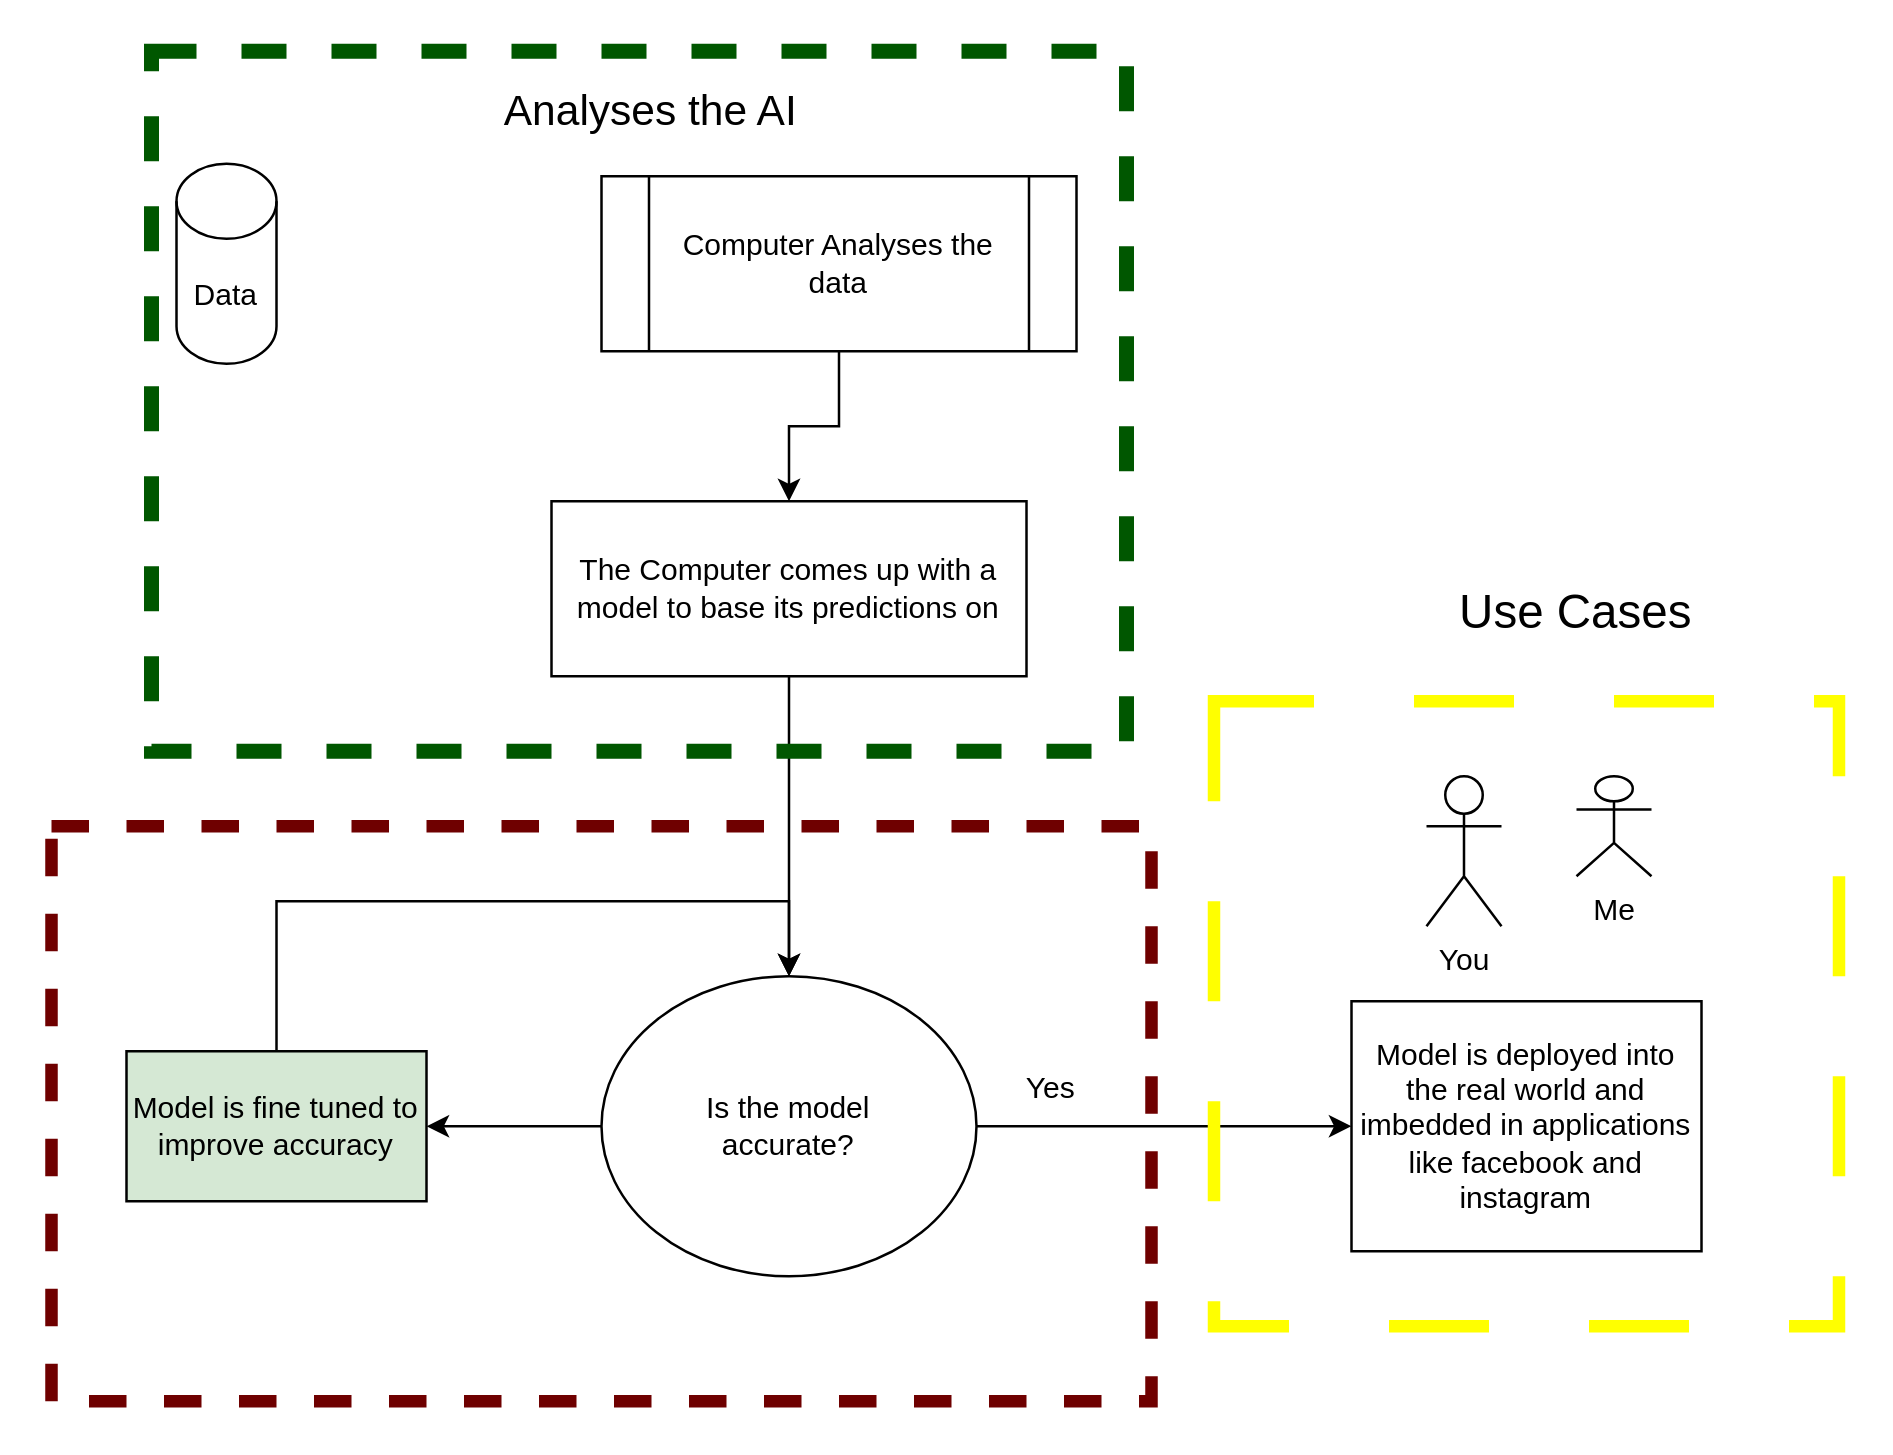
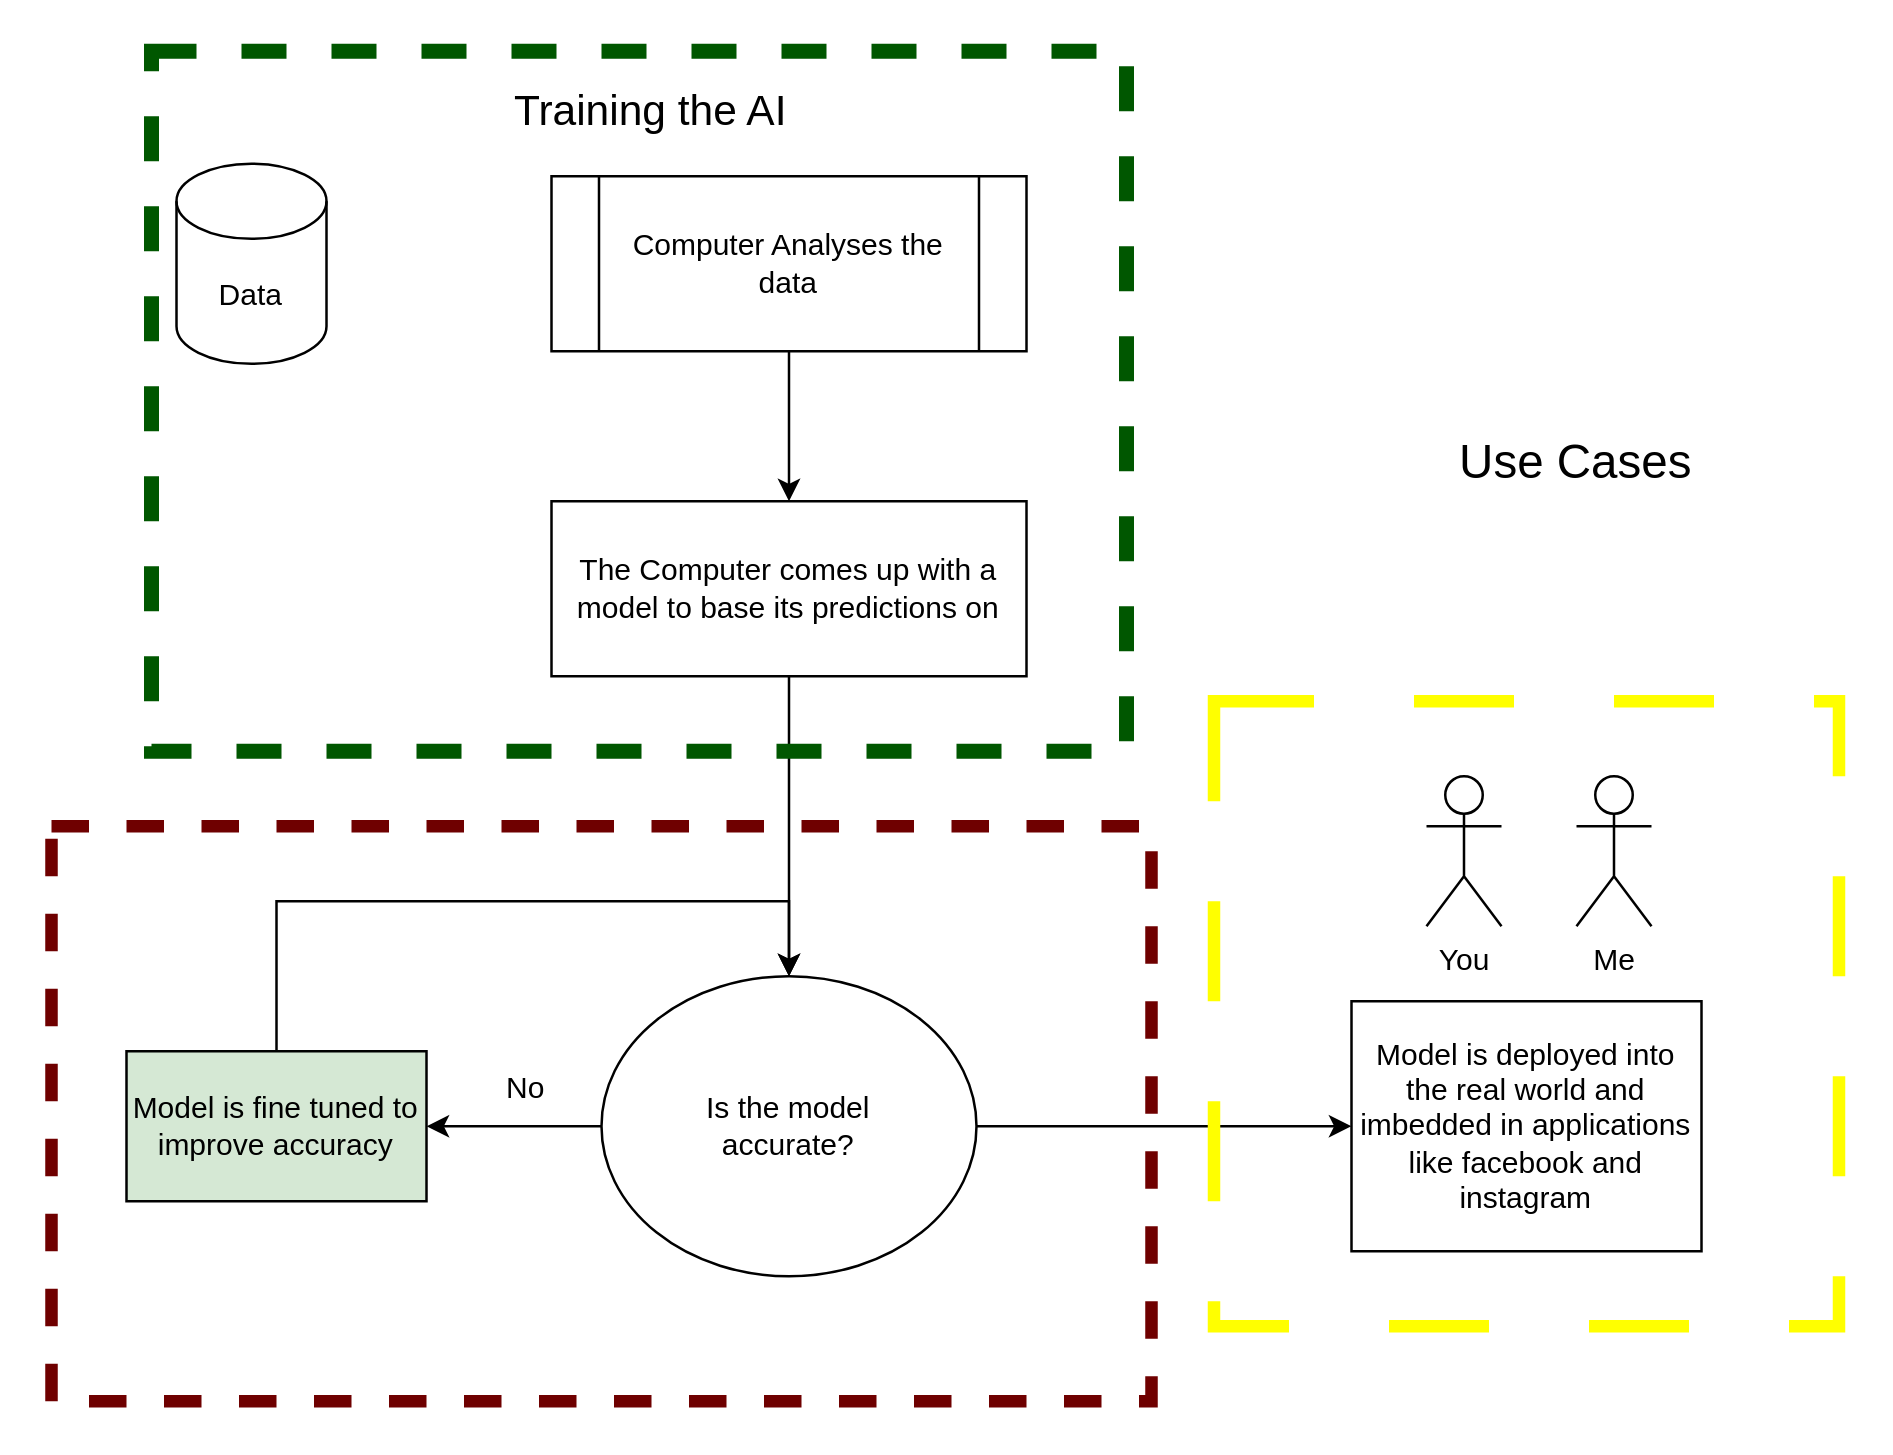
  <mxCell id="0" />
  <mxCell id="1" parent="0" />
- <mxCell id="2" value="Data" style="shape=cylinder3;whiteSpace=wrap;html=1;boundedLbl=1;backgroundOutline=1;size=15;" parent="1" vertex="1"><mxGeometry x="70" y="65" width="40" height="80" as="geometry" /></mxCell>
+ <mxCell id="2" value="Data" style="shape=cylinder3;whiteSpace=wrap;html=1;boundedLbl=1;backgroundOutline=1;size=15;" parent="1" vertex="1"><mxGeometry x="70" y="65" width="60" height="80" as="geometry" /></mxCell>
  <mxCell id="3" style="edgeStyle=orthogonalEdgeStyle;rounded=0;orthogonalLoop=1;jettySize=auto;html=1;exitX=0.5;exitY=1;exitDx=0;exitDy=0;entryX=0.5;entryY=0;entryDx=0;entryDy=0;" parent="1" source="4" target="9" edge="1"><mxGeometry relative="1" as="geometry" /></mxCell>
  <mxCell id="4" value="The Computer comes up with a model to base its predictions on" style="rounded=0;whiteSpace=wrap;html=1;" parent="1" vertex="1"><mxGeometry x="220" y="200" width="190" height="70" as="geometry" /></mxCell>
  <mxCell id="5" style="edgeStyle=orthogonalEdgeStyle;rounded=0;orthogonalLoop=1;jettySize=auto;html=1;exitX=0.5;exitY=1;exitDx=0;exitDy=0;entryX=0.5;entryY=0;entryDx=0;entryDy=0;" parent="1" source="6" target="4" edge="1"><mxGeometry relative="1" as="geometry" /></mxCell>
- <mxCell id="6" value="Computer Analyses the data" style="shape=process;whiteSpace=wrap;html=1;backgroundOutline=1;" parent="1" vertex="1"><mxGeometry x="240" y="70" width="190" height="70" as="geometry" /></mxCell>
+ <mxCell id="6" value="Computer Analyses the data" style="shape=process;whiteSpace=wrap;html=1;backgroundOutline=1;" parent="1" vertex="1"><mxGeometry x="220" y="70" width="190" height="70" as="geometry" /></mxCell>
  <mxCell id="7" style="edgeStyle=orthogonalEdgeStyle;rounded=0;orthogonalLoop=1;jettySize=auto;html=1;exitX=0;exitY=0.5;exitDx=0;exitDy=0;entryX=1;entryY=0.5;entryDx=0;entryDy=0;" parent="1" source="9" target="11" edge="1"><mxGeometry relative="1" as="geometry" /></mxCell>
  <mxCell id="8" style="edgeStyle=orthogonalEdgeStyle;rounded=0;orthogonalLoop=1;jettySize=auto;html=1;exitX=1;exitY=0.5;exitDx=0;exitDy=0;entryX=0;entryY=0.5;entryDx=0;entryDy=0;" parent="1" source="9" target="12" edge="1"><mxGeometry relative="1" as="geometry"><mxPoint x="490" y="450" as="targetPoint" /></mxGeometry></mxCell>
  <mxCell id="9" value="Is the model &lt;br&gt;accurate?" style="ellipse;whiteSpace=wrap;html=1;" parent="1" vertex="1"><mxGeometry x="240" y="390" width="150" height="120" as="geometry" /></mxCell>
  <mxCell id="10" style="edgeStyle=orthogonalEdgeStyle;rounded=0;orthogonalLoop=1;jettySize=auto;html=1;exitX=0.5;exitY=0;exitDx=0;exitDy=0;entryX=0.5;entryY=0;entryDx=0;entryDy=0;" parent="1" source="11" target="9" edge="1"><mxGeometry relative="1" as="geometry"><Array as="points"><mxPoint x="110" y="360" /><mxPoint x="315" y="360" /></Array></mxGeometry></mxCell>
  <mxCell id="11" value="Model is fine tuned to improve accuracy" style="rounded=0;whiteSpace=wrap;html=1;fillColor=#d5e8d4;" parent="1" vertex="1"><mxGeometry x="50" y="420" width="120" height="60" as="geometry" /></mxCell>
  <mxCell id="12" value="Model is deployed into the real world and imbedded in applications like facebook and instagram" style="rounded=0;whiteSpace=wrap;html=1;" parent="1" vertex="1"><mxGeometry x="540" y="400" width="140" height="100" as="geometry" /></mxCell>
  <mxCell id="13" value="You" style="shape=umlActor;verticalLabelPosition=bottom;verticalAlign=top;html=1;outlineConnect=0;" parent="1" vertex="1"><mxGeometry x="570" y="310" width="30" height="60" as="geometry" /></mxCell>
- <mxCell id="14" value="Me" style="shape=umlActor;verticalLabelPosition=bottom;verticalAlign=top;html=1;outlineConnect=0;" parent="1" vertex="1"><mxGeometry x="630" y="310" width="30" height="40" as="geometry" /></mxCell>
+ <mxCell id="14" value="Me" style="shape=umlActor;verticalLabelPosition=bottom;verticalAlign=top;html=1;outlineConnect=0;" parent="1" vertex="1"><mxGeometry x="630" y="310" width="30" height="60" as="geometry" /></mxCell>
  <mxCell id="15" value="" style="whiteSpace=wrap;html=1;aspect=fixed;fillColor=none;dashed=1;dashPattern=8 8;strokeWidth=5;strokeColor=#FFFF00;" parent="1" vertex="1"><mxGeometry x="485" y="280" width="250" height="250" as="geometry" /></mxCell>
- <mxCell id="16" value="&lt;font style=&quot;font-size: 19px;&quot;&gt;Use Cases&lt;/font&gt;" style="text;html=1;strokeColor=none;fillColor=none;align=center;verticalAlign=middle;whiteSpace=wrap;rounded=0;" parent="1" vertex="1"><mxGeometry x="570" y="230" width="120" height="30" as="geometry" /></mxCell>
+ <mxCell id="16" value="&lt;font style=&quot;font-size: 19px;&quot;&gt;Use Cases&lt;/font&gt;" style="text;html=1;strokeColor=none;fillColor=none;align=center;verticalAlign=middle;whiteSpace=wrap;rounded=0;" parent="1" vertex="1"><mxGeometry x="570" y="170" width="120" height="30" as="geometry" /></mxCell>
  <mxCell id="17" value="" style="rounded=0;whiteSpace=wrap;html=1;fillColor=none;dashed=1;strokeWidth=6;fontColor=#ffffff;strokeColor=#005700;" parent="1" vertex="1"><mxGeometry x="60" y="20" width="390" height="280" as="geometry" /></mxCell>
- <mxCell id="18" value="&lt;font style=&quot;font-size: 17px;&quot;&gt;Analyses the AI&lt;/font&gt;" style="text;html=1;strokeColor=none;fillColor=none;align=center;verticalAlign=middle;whiteSpace=wrap;rounded=0;" parent="1" vertex="1"><mxGeometry x="200" y="30" width="120" height="30" as="geometry" /></mxCell>
+ <mxCell id="18" value="&lt;font style=&quot;font-size: 17px;&quot;&gt;Training the AI&lt;/font&gt;" style="text;html=1;strokeColor=none;fillColor=none;align=center;verticalAlign=middle;whiteSpace=wrap;rounded=0;" parent="1" vertex="1"><mxGeometry x="200" y="30" width="120" height="30" as="geometry" /></mxCell>
  <mxCell id="19" value="" style="rounded=0;whiteSpace=wrap;html=1;fillColor=none;dashed=1;fontColor=#ffffff;strokeColor=#6F0000;perimeterSpacing=6;strokeWidth=5;" parent="1" vertex="1"><mxGeometry x="20" y="330" width="440" height="230" as="geometry" /></mxCell>
- <mxCell id="20" value="Yes" style="text;html=1;strokeColor=none;fillColor=none;align=center;verticalAlign=middle;whiteSpace=wrap;rounded=0;" parent="1" vertex="1"><mxGeometry x="390" y="420" width="60" height="30" as="geometry" /></mxCell>
+ <mxCell id="21" value="No" style="text;html=1;strokeColor=none;fillColor=none;align=center;verticalAlign=middle;whiteSpace=wrap;rounded=0;" parent="1" vertex="1"><mxGeometry x="180" y="420" width="60" height="30" as="geometry" /></mxCell>
